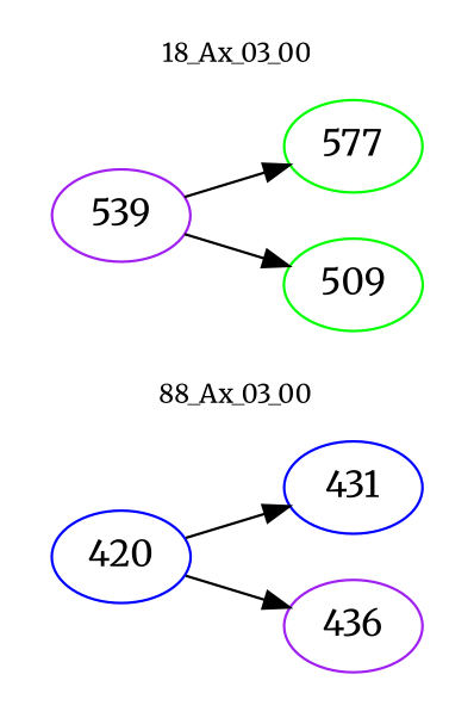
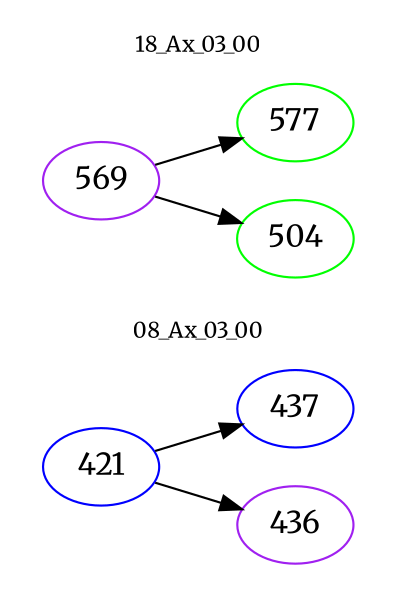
  digraph {
    fontname=Merriweather
    rankdir=LR
    node [color=blue fontname=Merriweather]
    edge [color=black fontname=Merriweather]
-   n1 [label=420]
+   n1 [label=421]
    n2 [color=purple label=436]
-   n3 [label=431]
-   n4 [color=purple label=539]
-   n5 [color=green label=509]
+   n3 [label=437]
+   n4 [color=purple label=569]
+   n5 [color=green label=504]
    n6 [color=green label=577]
    subgraph cluster_1 {
      color=white
      fontsize=10
-     label="88_Ax_03_00"
+     label="08_Ax_03_00"
      n1
      n2
      n3
    }
    subgraph cluster_2 {
      color=white
      fontsize=10
      label="18_Ax_03_00"
      n4
      n5
      n6
    }
    n1 -> n2
    n1 -> n3
    n4 -> n5
    n4 -> n6
  }
